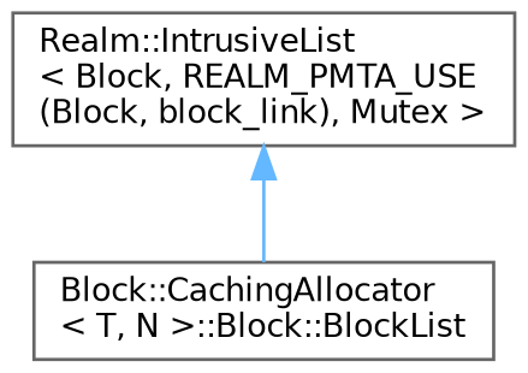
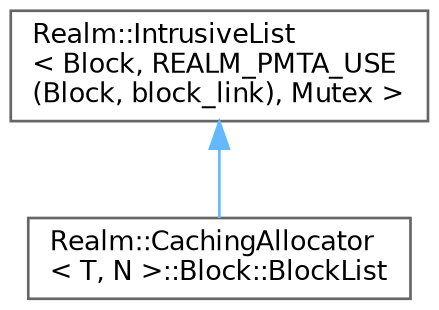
  digraph {
    rankdir=TB
    node [color=grey40 fillcolor=white fontname=Helvetica fontsize=10 shape=box style=filled]
    n1 [height=0.2 label="Realm::IntrusiveList\l\< Block, REALM_PMTA_USE\l(Block, block_link), Mutex \>" width=0.4]
-   n2 [height=0.2 label="Block::CachingAllocator\l\< T, N \>::Block::BlockList" width=0.4]
+   n2 [height=0.2 label="Realm::CachingAllocator\l\< T, N \>::Block::BlockList" width=0.4]
    n1 -> n2 [color=steelblue1 dir=back fontname=Helvetica fontsize=10 labelfontname=Helvetica labelfontsize=10 style=solid]
  }
